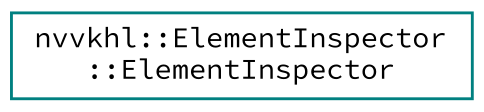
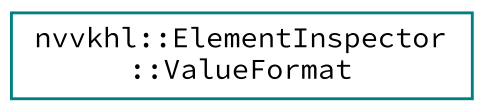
  digraph {
    rankdir=LR
    fontname="Source Code Pro"
-   n1 [color=teal fillcolor=white fontname="Source Code Pro" fontsize=10 height=0.2 label="nvvkhl::ElementInspector\l::ElementInspector" shape=record style=filled width=0.4]
+   n1 [color=teal fillcolor=white fontname="Source Code Pro" fontsize=10 height=0.2 label="nvvkhl::ElementInspector\l::ValueFormat" shape=record style=filled width=0.4]
  }
